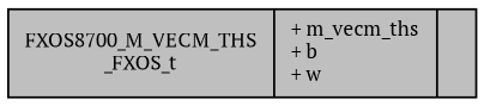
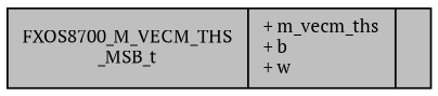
  digraph {
    rankdir=LR
    fontname="PT Serif"
-   n1 [color=black fillcolor=grey75 fontcolor=black fontname="PT Serif" fontsize=10 height=0.2 label="{FXOS8700_M_VECM_THS\l_FXOS_t\n|+ m_vecm_ths\l+ b\l+ w\l|}" shape=record style=filled width=0.4]
+   n1 [color=black fillcolor=grey75 fontcolor=black fontname="PT Serif" fontsize=10 height=0.2 label="{FXOS8700_M_VECM_THS\l_MSB_t\n|+ m_vecm_ths\l+ b\l+ w\l|}" shape=record style=filled width=0.4]
  }
